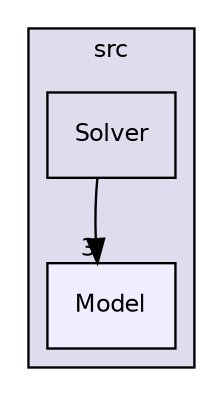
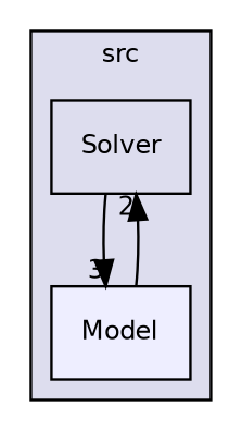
  digraph {
    compound=true
    node [fontname=Helvetica fontsize=10 shape=box]
    edge [labeldistance=1.5 labelfontname=Helvetica labelfontsize=10]
    n1 [label=Solver]
    n2 [fillcolor="#eeeeff" label=Model pencolor=black style=filled]
    subgraph cluster_1 {
      bgcolor="#ddddee"
      fontname=Helvetica
      fontsize=10
      label=src
      pencolor=black
      n1
      n2
    }
    n1 -> n2 [headlabel=3]
+   n2 -> n1 [headlabel=2]
  }
